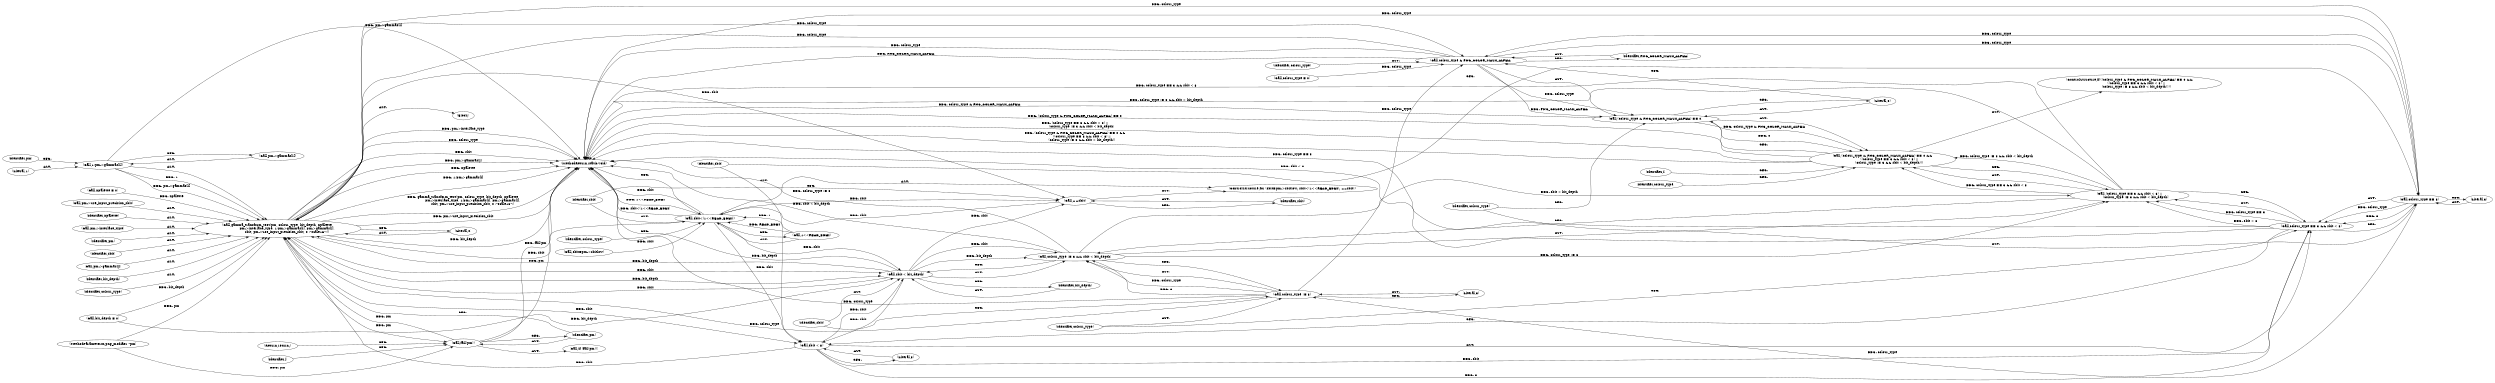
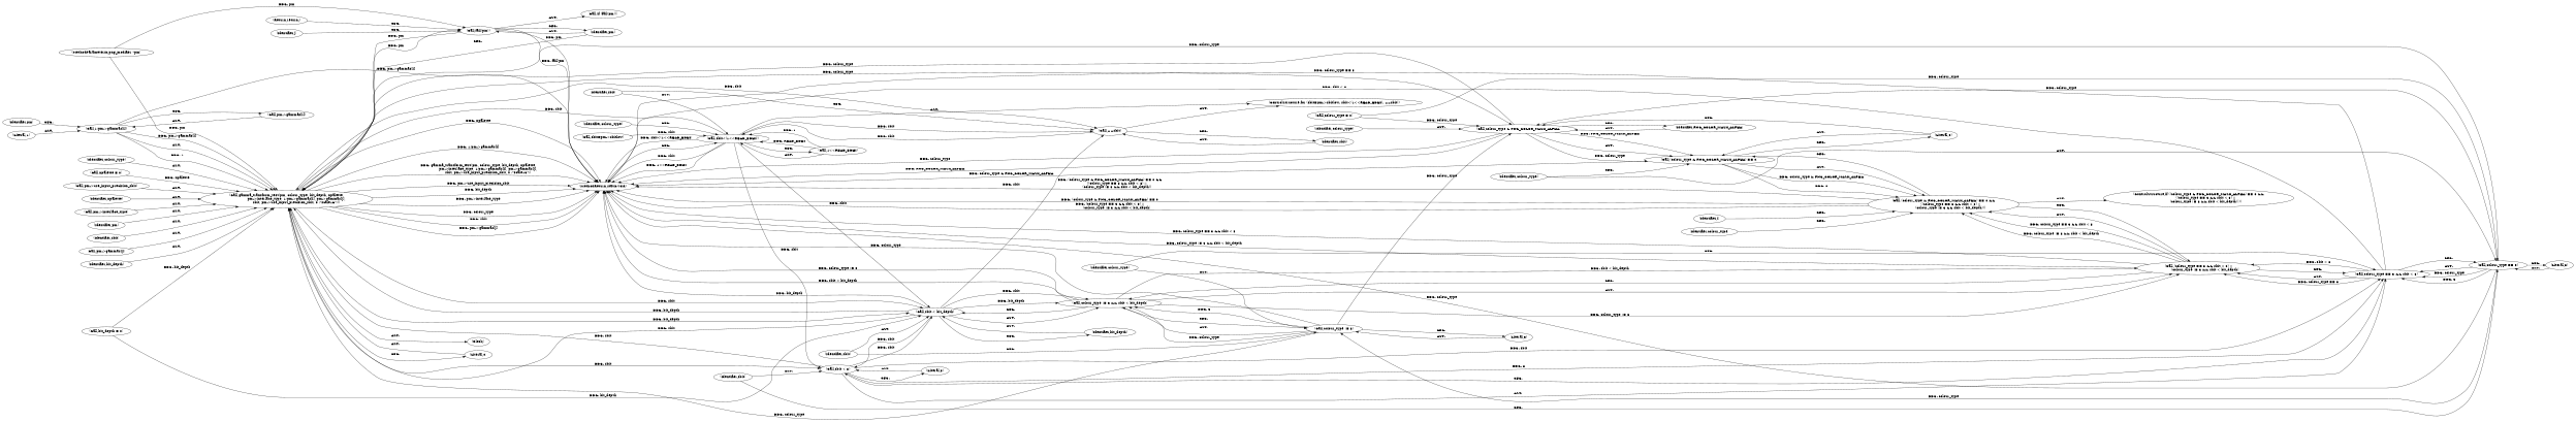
  digraph {
    rankdir=LR
    n1 [label="(Call,1/pm->gammas[i])"]
    n2 [label="(Call,gamma_transform_test(pm, colour_type, bit_depth, npalette,\n                  pm->interlace_type, 1/pm->gammas[i], pm->gammas[j],\n                  sbit, pm->use_input_precision_sbit, 0 /*scale16*/))"]
    n3 [label="(Call,pm->gammas[i])"]
    n4 [label="(MethodReturn,static void)"]
    n5 [label="(Call,++sbit)"]
    n6 [label="(Call,sbit < 8)"]
    n7 [label="(Call,sbit < bit_depth)"]
    n8 [label="(Call,colour_type & PNG_COLOR_MASK_ALPHA)"]
    n9 [label="(Call,fail(pm))"]
    n10 [label="(Block,)"]
    n11 [label="(Literal,0)"]
    n12 [label="(Call,sbit<(1<<READ_BDHI))"]
    n13 [label="(ControlStructure,for (sbit=pm->sbitlow; sbit<(1<<READ_BDHI); ++sbit))"]
    n14 [label="(Identifier,sbit)"]
    n15 [label="(Call,colour_type == 3 && sbit < 8)"]
    n16 [label="(Literal,8)"]
    n17 [label="(Call,colour_type != 3 && sbit < bit_depth)"]
    n18 [label="(Identifier,bit_depth)"]
    n19 [label="(Call,colour_type == 3)"]
    n20 [label="(Call,(colour_type & PNG_COLOR_MASK_ALPHA) == 0)"]
    n21 [label="(Identifier,PNG_COLOR_MASK_ALPHA)"]
    n22 [label="(Identifier,pm)"]
    n23 [label="(Call,if (fail(pm)))"]
    n24 [label="(Call,1<<READ_BDHI)"]
    n25 [label="(Call,(colour_type == 3 && sbit < 8) ||\n             (colour_type != 3 && sbit < bit_depth))"]
    n26 [label="(Call,(colour_type & PNG_COLOR_MASK_ALPHA) == 0 &&\n             ((colour_type == 3 && sbit < 8) ||\n             (colour_type != 3 && sbit < bit_depth)))"]
    n27 [label="(Call,colour_type != 3)"]
    n28 [label="(Literal,3)"]
    n29 [label="(ControlStructure,if ((colour_type & PNG_COLOR_MASK_ALPHA) == 0 &&\n             ((colour_type == 3 && sbit < 8) ||\n             (colour_type != 3 && sbit < bit_depth))))"]
    n30 [label="(Literal,0)"]
    n31 [label="(Literal,3)"]
    n32 [label="(Identifier,i)"]
    n33 [label="(Identifier,colour_type)"]
    n34 [label="(Identifier,sbit)"]
    n35 [label="(Return,return;)"]
    n36 [label="(Identifier,pm)"]
    n37 [label="(Identifier,j)"]
    n38 [label="(Identifier,colour_type)"]
    n39 [label="(Identifier,colour_type)"]
    n40 [label="(Identifier,sbit)"]
    n41 [label="(Identifier,colour_type)"]
    n42 [label="(Call,pm->gammas[j])"]
    n43 [label="(Identifier,pm)"]
    n44 [label="(Identifier,colour_type)"]
    n45 [label="(Literal,1)"]
    n46 [label="(Identifier,bit_depth)"]
    n47 [label="(Identifier,colour_type)"]
    n48 [label="(Call,bit_depth = 0)"]
    n49 [label="(Call,sbit=pm->sbitlow)"]
    n50 [label="(Call,colour_type = 0)"]
    n51 [label="(Identifier,sbit)"]
    n52 [label="(MethodParameterIn,png_modifier *pm)"]
    n53 [label="(Identifier,sbit)"]
    n54 [label="(Call,npalette = 0)"]
    n55 [label="(Call,pm->use_input_precision_sbit)"]
    n56 [label="(Identifier,npalette)"]
    n57 [label="(Call,pm->interlace_type)"]
    n1 -> n2 [label="AST: "]
    n1 -> n2 [label="DDG: 1"]
    n1 -> n2 [label="DDG: pm->gammas[i]"]
    n1 -> n3 [label="CFG: "]
    n1 -> n4 [label="DDG: pm->gammas[i]"]
    n2 -> n4 [label="DDG: colour_type"]
    n2 -> n4 [label="DDG: sbit"]
    n2 -> n4 [label="DDG: pm->gammas[j]"]
    n2 -> n4 [label="DDG: npalette"]
    n2 -> n4 [label="DDG: 1/pm->gammas[i]"]
    n2 -> n4 [label="DDG: gamma_transform_test(pm, colour_type, bit_depth, npalette,\n                  pm->interlace_type, 1/pm->gammas[i], pm->gammas[j],\n                  sbit, pm->use_input_precision_sbit, 0 /*scale16*/)"]
    n2 -> n4 [label="DDG: pm->use_input_precision_sbit"]
    n2 -> n4 [label="DDG: bit_depth"]
    n2 -> n4 [label="DDG: pm->interlace_type"]
    n2 -> n5 [label="DDG: sbit"]
    n2 -> n6 [label="DDG: sbit"]
    n2 -> n7 [label="DDG: sbit"]
    n2 -> n7 [label="DDG: bit_depth"]
    n2 -> n8 [label="DDG: colour_type"]
    n2 -> n9 [label="DDG: pm"]
    n2 -> n10 [label="AST: "]
    n2 -> n11 [label="CFG: "]
    n3 -> n1 [label="AST: "]
    n4 -> n12 [label="CFG: "]
    n5 -> n12 [label="DDG: sbit"]
    n5 -> n13 [label="AST: "]
    n5 -> n14 [label="CFG: "]
    n6 -> n2 [label="DDG: sbit"]
    n6 -> n7 [label="DDG: sbit"]
    n6 -> n15 [label="AST: "]
    n6 -> n15 [label="DDG: sbit"]
    n6 -> n15 [label="DDG: 8"]
    n6 -> n16 [label="CFG: "]
    n7 -> n2 [label="DDG: bit_depth"]
    n7 -> n2 [label="DDG: sbit"]
    n7 -> n4 [label="DDG: bit_depth"]
    n7 -> n5 [label="DDG: sbit"]
    n7 -> n6 [label="DDG: sbit"]
    n7 -> n17 [label="AST: "]
    n7 -> n17 [label="DDG: sbit"]
    n7 -> n17 [label="DDG: bit_depth"]
    n7 -> n18 [label="CFG: "]
    n8 -> n2 [label="DDG: colour_type"]
    n8 -> n4 [label="DDG: colour_type"]
    n8 -> n4 [label="DDG: PNG_COLOR_MASK_ALPHA"]
-   n8 -> n19 [label="DDG: colour_type"]
+   n50 -> n19 [label="DDG: colour_type"]
    n8 -> n20 [label="AST: "]
    n8 -> n20 [label="DDG: colour_type"]
    n8 -> n20 [label="DDG: PNG_COLOR_MASK_ALPHA"]
    n8 -> n21 [label="CFG: "]
    n9 -> n2 [label="DDG: pm"]
    n9 -> n4 [label="DDG: fail(pm)"]
    n9 -> n4 [label="DDG: pm"]
    n9 -> n22 [label="CFG: "]
    n9 -> n23 [label="AST: "]
    n11 -> n2 [label="AST: "]
    n12 -> n2 [label="DDG: sbit"]
    n12 -> n4 [label="DDG: sbit"]
    n12 -> n4 [label="DDG: 1<<READ_BDHI"]
    n12 -> n4 [label="DDG: sbit<(1<<READ_BDHI)"]
    n12 -> n5 [label="DDG: sbit"]
    n12 -> n6 [label="DDG: sbit"]
    n12 -> n7 [label="DDG: sbit"]
    n12 -> n13 [label="AST: "]
    n12 -> n24 [label="CFG: "]
    n14 -> n5 [label="AST: "]
    n15 -> n4 [label="DDG: colour_type == 3"]
    n15 -> n4 [label="DDG: sbit < 8"]
    n15 -> n6 [label="CFG: "]
    n15 -> n19 [label="CFG: "]
    n15 -> n25 [label="AST: "]
    n15 -> n25 [label="DDG: colour_type == 3"]
    n15 -> n25 [label="DDG: sbit < 8"]
    n16 -> n6 [label="AST: "]
    n17 -> n4 [label="DDG: colour_type != 3"]
    n17 -> n4 [label="DDG: sbit < bit_depth"]
    n17 -> n7 [label="CFG: "]
    n17 -> n25 [label="AST: "]
    n17 -> n25 [label="DDG: colour_type != 3"]
    n17 -> n25 [label="DDG: sbit < bit_depth"]
    n17 -> n27 [label="CFG: "]
    n18 -> n7 [label="AST: "]
    n19 -> n2 [label="DDG: colour_type"]
    n19 -> n4 [label="DDG: colour_type"]
    n19 -> n8 [label="DDG: colour_type"]
    n19 -> n15 [label="AST: "]
    n19 -> n15 [label="DDG: colour_type"]
    n19 -> n15 [label="DDG: 3"]
    n19 -> n27 [label="DDG: colour_type"]
    n19 -> n28 [label="CFG: "]
    n20 -> n4 [label="DDG: colour_type & PNG_COLOR_MASK_ALPHA"]
    n20 -> n26 [label="AST: "]
    n20 -> n26 [label="DDG: colour_type & PNG_COLOR_MASK_ALPHA"]
    n20 -> n26 [label="DDG: 0"]
    n20 -> n30 [label="CFG: "]
    n21 -> n8 [label="AST: "]
    n22 -> n2 [label="CFG: "]
    n22 -> n9 [label="AST: "]
    n24 -> n12 [label="AST: "]
    n24 -> n12 [label="DDG: 1"]
    n24 -> n12 [label="DDG: READ_BDHI"]
    n25 -> n4 [label="DDG: colour_type == 3 && sbit < 8"]
    n25 -> n4 [label="DDG: colour_type != 3 && sbit < bit_depth"]
    n25 -> n15 [label="CFG: "]
    n25 -> n17 [label="CFG: "]
    n25 -> n26 [label="AST: "]
    n25 -> n26 [label="DDG: colour_type == 3 && sbit < 8"]
    n25 -> n26 [label="DDG: colour_type != 3 && sbit < bit_depth"]
    n26 -> n4 [label="DDG: (colour_type & PNG_COLOR_MASK_ALPHA) == 0"]
    n26 -> n4 [label="DDG: (colour_type == 3 && sbit < 8) ||\n             (colour_type != 3 && sbit < bit_depth)"]
    n26 -> n4 [label="DDG: (colour_type & PNG_COLOR_MASK_ALPHA) == 0 &&\n             ((colour_type == 3 && sbit < 8) ||\n             (colour_type != 3 && sbit < bit_depth))"]
    n26 -> n20 [label="CFG: "]
    n26 -> n25 [label="CFG: "]
    n26 -> n29 [label="AST: "]
    n27 -> n2 [label="DDG: colour_type"]
    n27 -> n4 [label="DDG: colour_type"]
    n27 -> n8 [label="DDG: colour_type"]
    n27 -> n17 [label="AST: "]
    n27 -> n17 [label="DDG: colour_type"]
    n27 -> n17 [label="DDG: 3"]
    n27 -> n31 [label="CFG: "]
    n28 -> n19 [label="AST: "]
    n30 -> n8 [label="CFG: "]
    n30 -> n20 [label="AST: "]
    n31 -> n27 [label="AST: "]
    n32 -> n26 [label="CFG: "]
    n33 -> n15 [label="CFG: "]
    n33 -> n27 [label="AST: "]
    n34 -> n5 [label="CFG: "]
    n34 -> n12 [label="AST: "]
    n35 -> n9 [label="CFG: "]
    n36 -> n2 [label="AST: "]
    n37 -> n9 [label="CFG: "]
    n38 -> n12 [label="CFG: "]
    n39 -> n8 [label="AST: "]
    n40 -> n2 [label="AST: "]
    n41 -> n19 [label="AST: "]
    n41 -> n20 [label="CFG: "]
    n42 -> n2 [label="AST: "]
    n43 -> n1 [label="CFG: "]
    n44 -> n26 [label="CFG: "]
    n45 -> n1 [label="AST: "]
    n46 -> n2 [label="AST: "]
    n47 -> n2 [label="AST: "]
    n48 -> n2 [label="DDG: bit_depth"]
    n48 -> n7 [label="DDG: bit_depth"]
    n49 -> n12 [label="DDG: sbit"]
    n50 -> n8 [label="DDG: colour_type"]
    n51 -> n6 [label="AST: "]
    n51 -> n19 [label="CFG: "]
    n52 -> n2 [label="DDG: pm"]
    n52 -> n9 [label="DDG: pm"]
    n53 -> n7 [label="AST: "]
    n53 -> n27 [label="CFG: "]
    n54 -> n2 [label="DDG: npalette"]
    n55 -> n2 [label="AST: "]
    n56 -> n2 [label="AST: "]
    n57 -> n2 [label="AST: "]
  }
